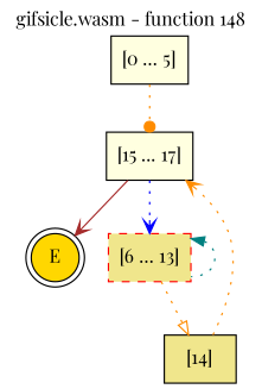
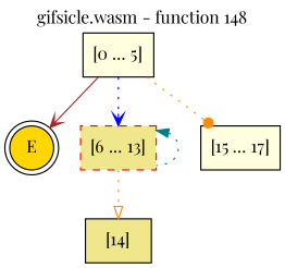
  digraph {
    fontname="Playfair Display"
    label="gifsicle.wasm - function 148"
    labelfontcolor=black
    labelfontname=Helvetica
    labelfontsize=16
    labelloc=t
    node [fillcolor=lightyellow fontname="Playfair Display" shape=box style="solid,filled" color=black]
    edge [arrowhead=vee color=darkorange fontname="Playfair Display" style=dotted]
    E [fillcolor=gold shape=doublecircle style=filled color=""]
    n2 [label="[0 ... 5]"]
    n3 [color=red fillcolor=khaki label="[6 ... 13]" style="dashed,filled"]
    n4 [label="[15 ... 17]"]
    n5 [fillcolor=khaki label="[14]"]
-   n4 -> n3 [color=blue]
+   n2 -> n3 [color=blue]
    n2 -> n4 [arrowhead=dot]
    n3 -> n3 [color=teal dir=back arrowhead=""]
    n3 -> n5 [arrowhead=onormal]
-   n4 -> E [color=brown style=solid]
-   n5 -> n4
+   n2 -> E [color=brown style=solid]
  }
